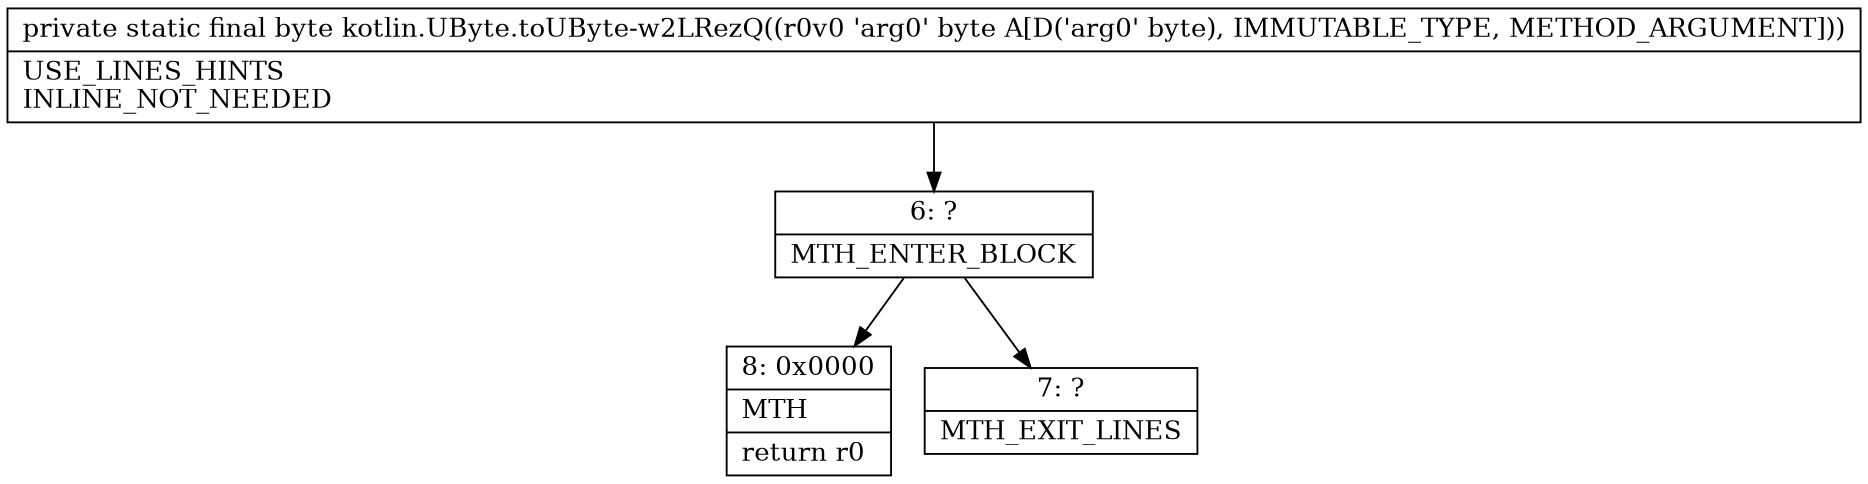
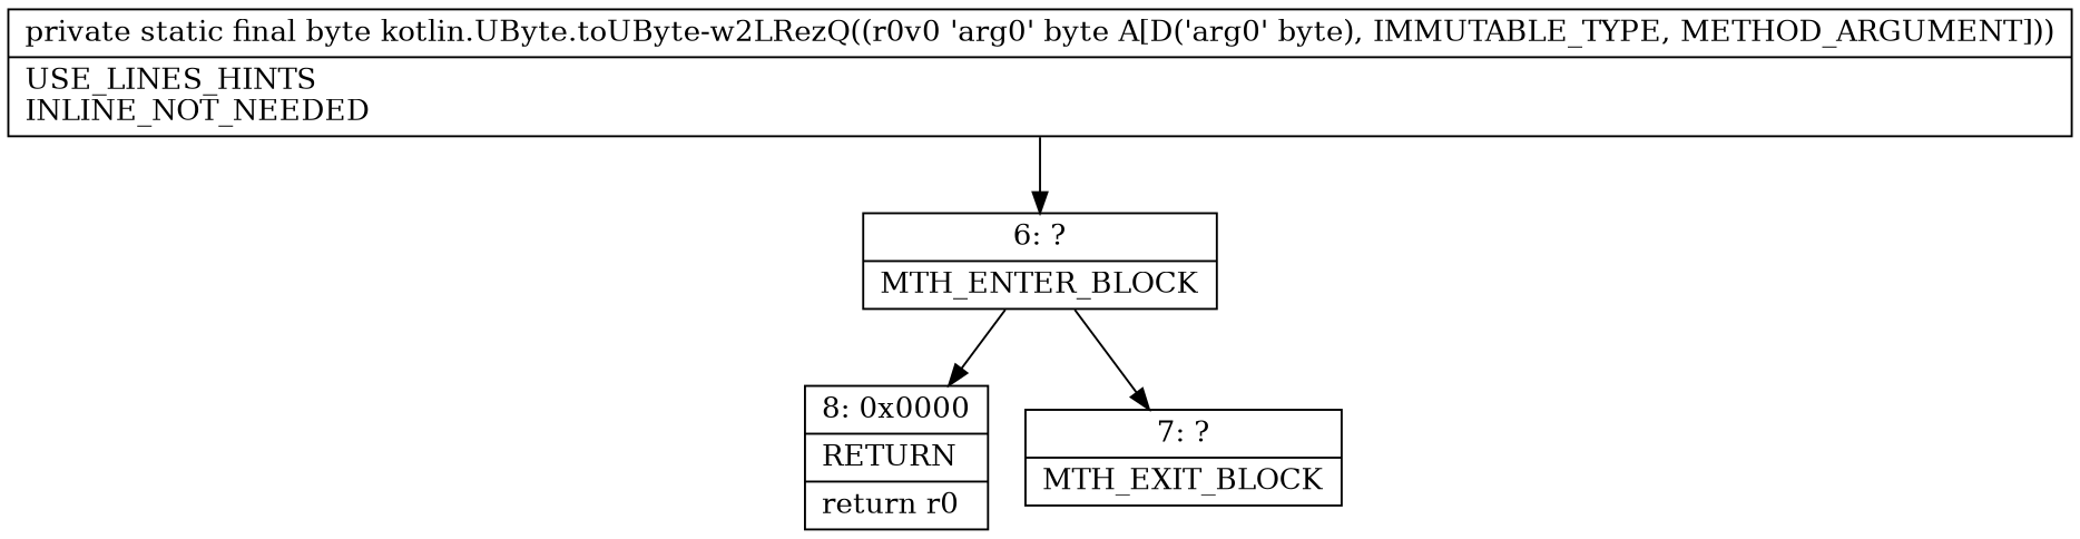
  digraph {
    node [shape=record]
    n1 [label="{6\:\ ?|MTH_ENTER_BLOCK\l}"]
-   n2 [label="{8\:\ 0x0000|MTH\l|return r0\l}"]
-   n3 [label="{7\:\ ?|MTH_EXIT_LINES\l}"]
+   n2 [label="{8\:\ 0x0000|RETURN\l|return r0\l}"]
+   n3 [label="{7\:\ ?|MTH_EXIT_BLOCK\l}"]
    n4 [label="{private static final byte kotlin.UByte.toUByte\-w2LRezQ((r0v0 'arg0' byte A[D('arg0' byte), IMMUTABLE_TYPE, METHOD_ARGUMENT]))  | USE_LINES_HINTS\lINLINE_NOT_NEEDED\l}"]
    n1 -> n2
    n1 -> n3
    n4 -> n1
  }
